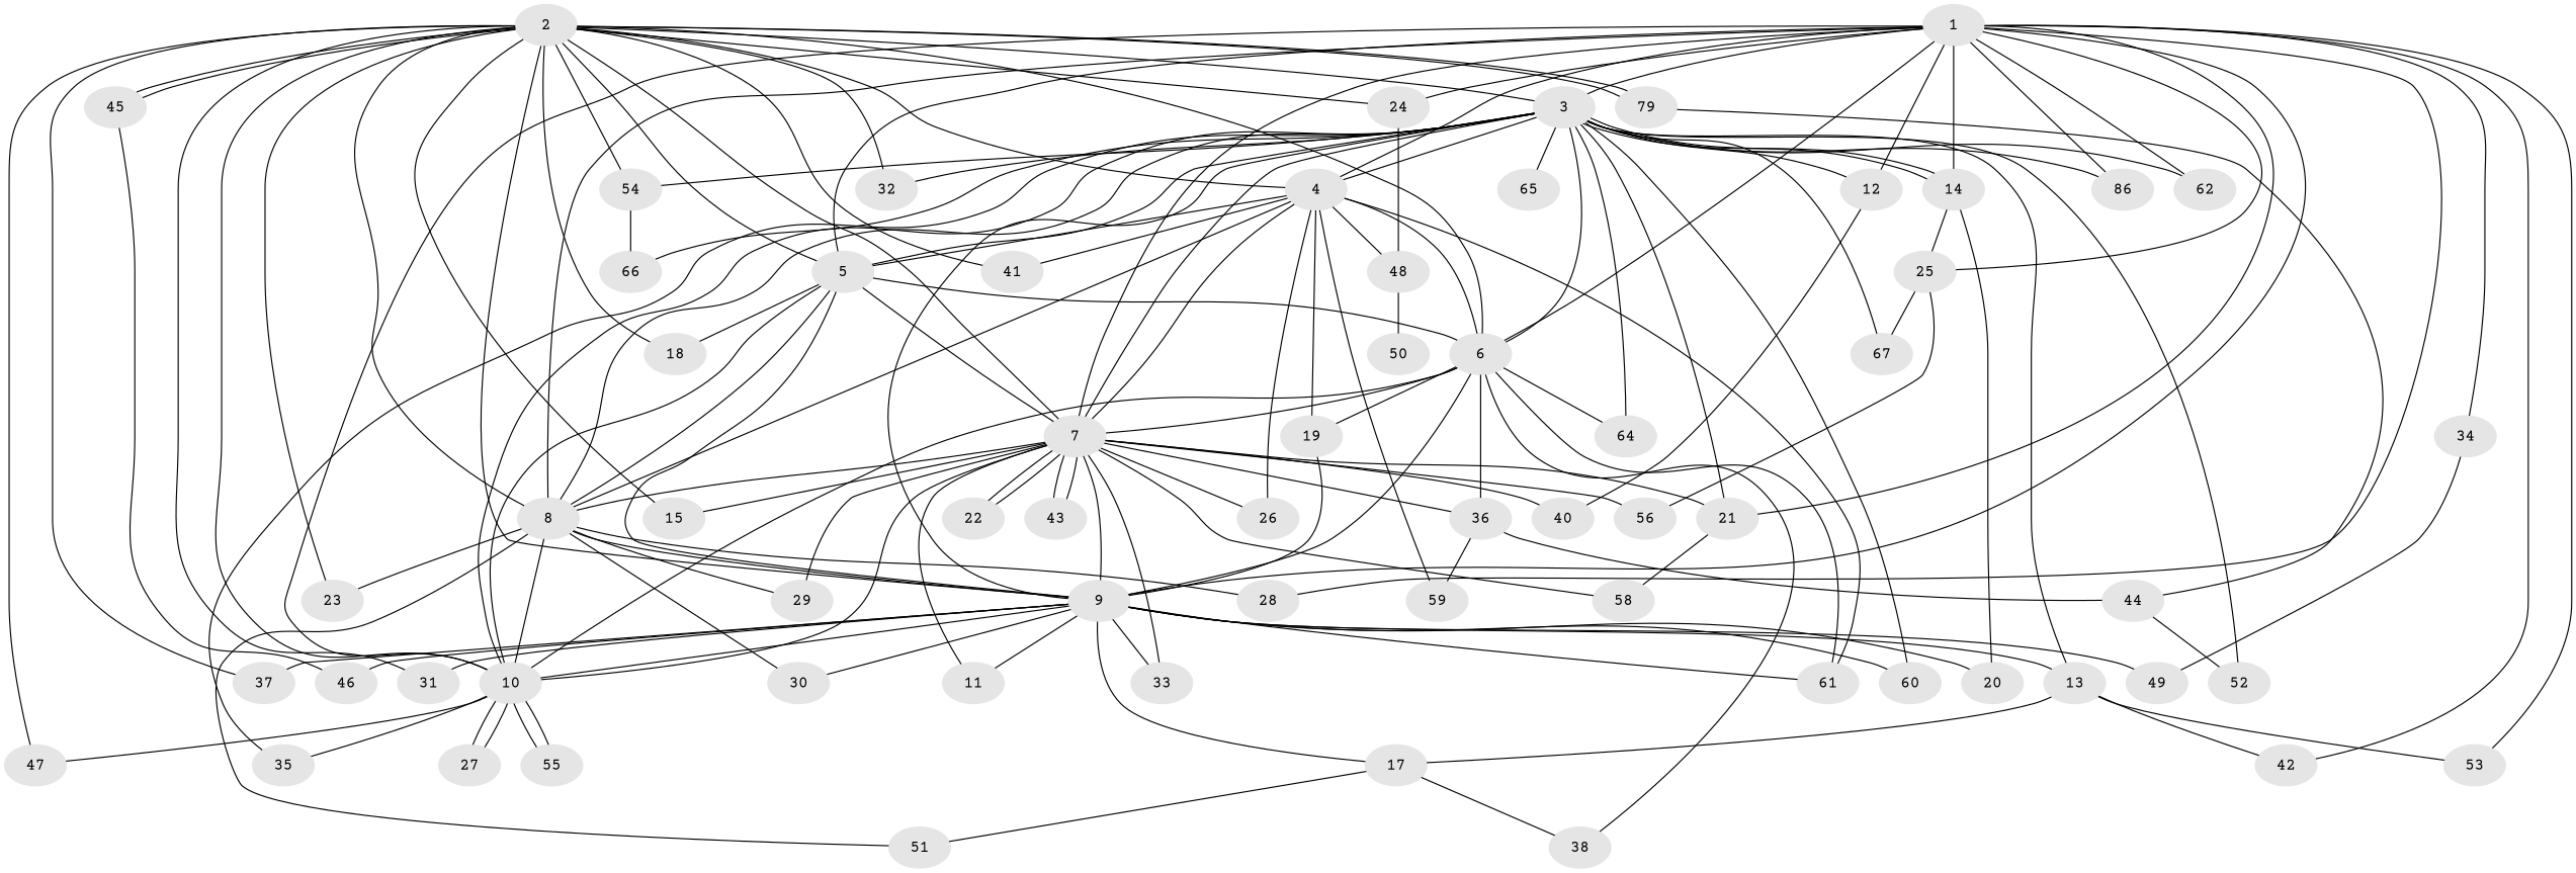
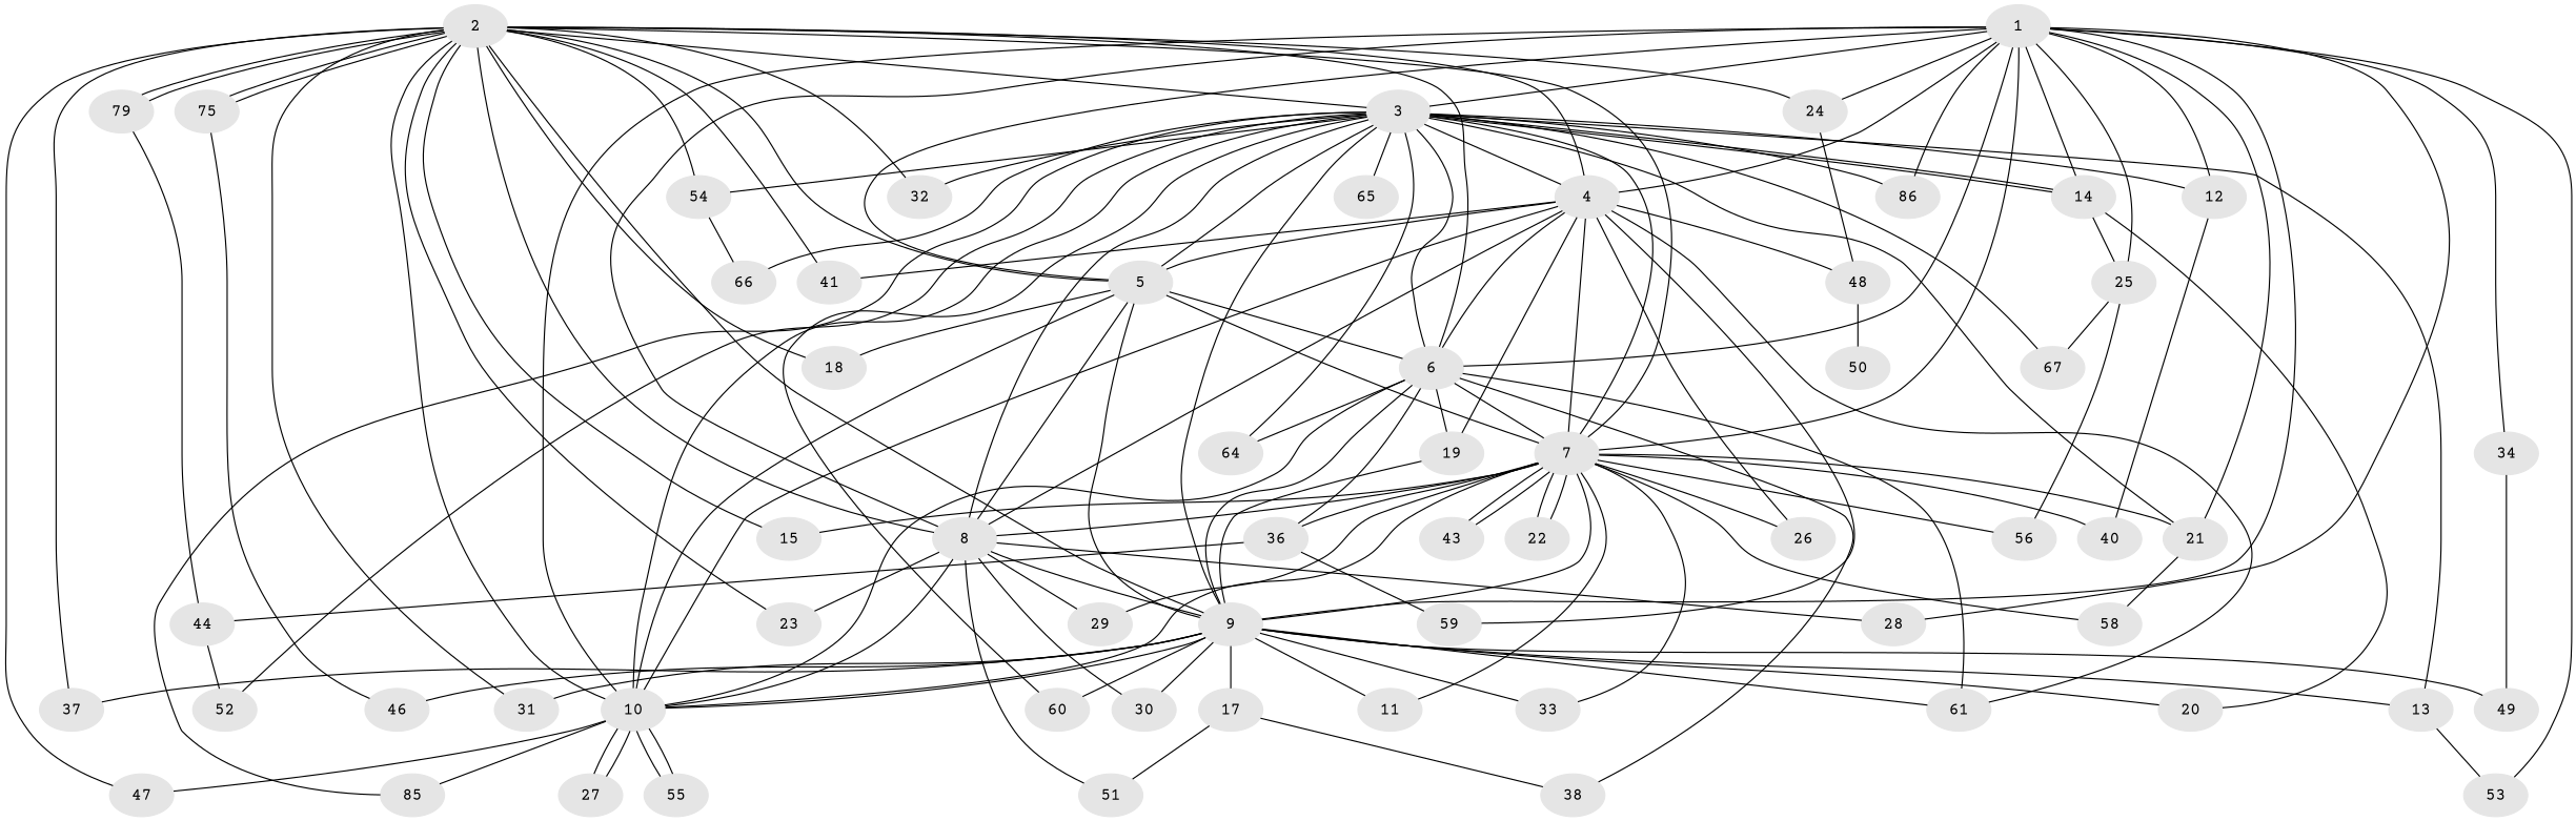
  graph {
    fontname="Courier Prime"
    node [color=gray90 fontname="Courier Prime" style=filled]
    edge [fontname="Courier Prime"]
    1
    3
    4
    5
    6
    7
    8
    9
    10
    12
    n11 [label=86]
    21
    24
    25
    28
    34
-   42
    53
-   62
    14
    2
    15
    18
    23
    31
    32
    37
    n28 [label=79]
    41
-   45
+   45 [label=75]
    47
    54
    13
-   35
+   35 [label=85]
    52
    n36 [label=67]
    60
    64
    65
    66
    19
    26
    48
    59
    61
    36
    38
    11
    22
    29
    33
    40
    43
    56
    58
    30
    51
    17
    20
    46
    49
    27
    55
    44
    50
    1 -- 3
    1 -- 4
    1 -- 5
    1 -- 6
    1 -- 7
    1 -- 8
    1 -- 9
    1 -- 10
    1 -- 12
    1 -- n11
    1 -- 21
    1 -- 24
    1 -- 25
    1 -- 28
    1 -- 34
-   1 -- 42
    1 -- 53
-   1 -- 62
    1 -- 14
    3 -- 4
    3 -- 5
    3 -- 6
    3 -- 7
    3 -- 8
    3 -- 9
    3 -- 10
    3 -- 12
    3 -- n11
    3 -- 21
-   3 -- 62
    3 -- 14
    3 -- 14
    3 -- 32
    3 -- 54
    3 -- 13
    3 -- 35
    3 -- 52
    3 -- n36
    3 -- 60
    3 -- 64
    3 -- 65
    3 -- 66
    4 -- 5
    4 -- 6
    4 -- 7
    4 -- 8
+   4 -- 10
    4 -- 41
    4 -- 19
    4 -- 26
    4 -- 48
    4 -- 59
    4 -- 61
    5 -- 6
    5 -- 7
    5 -- 8
    5 -- 9
    5 -- 10
    5 -- 18
    6 -- 7
    6 -- 9
    6 -- 10
    6 -- 64
    6 -- 19
    6 -- 61
    6 -- 36
    6 -- 38
    7 -- 8
    7 -- 9
    7 -- 10
    7 -- 21
    7 -- 15
    7 -- 26
    7 -- 36
    7 -- 11
    7 -- 22
    7 -- 22
    7 -- 29
    7 -- 33
    7 -- 40
    7 -- 43
    7 -- 43
    7 -- 56
    7 -- 58
    8 -- 9
    8 -- 10
    8 -- 28
    8 -- 23
    8 -- 29
    8 -- 30
    8 -- 51
    9 -- 10
    9 -- 31
    9 -- 37
    9 -- 13
    9 -- 60
    9 -- 61
    9 -- 11
    9 -- 33
    9 -- 30
    9 -- 17
    9 -- 20
    9 -- 46
    9 -- 49
    10 -- 47
    10 -- 35
    10 -- 27
    10 -- 27
    10 -- 55
    10 -- 55
    12 -- 40
    21 -- 58
    24 -- 48
    25 -- n36
    25 -- 56
    34 -- 49
    14 -- 25
    14 -- 20
    2 -- 3
    2 -- 4
    2 -- 5
    2 -- 6
    2 -- 7
    2 -- 8
    2 -- 9
    2 -- 10
    2 -- 24
    2 -- 15
    2 -- 18
    2 -- 23
    2 -- 31
    2 -- 32
    2 -- 37
    2 -- n28
    2 -- n28
    2 -- 41
    2 -- 45
    2 -- 45
    2 -- 47
    2 -- 54
    n28 -- 44
    45 -- 46
    54 -- 66
-   13 -- 42
    13 -- 53
-   13 -- 17
    19 -- 9
    48 -- 50
    36 -- 59
    36 -- 44
    17 -- 38
    17 -- 51
    44 -- 52
  }
